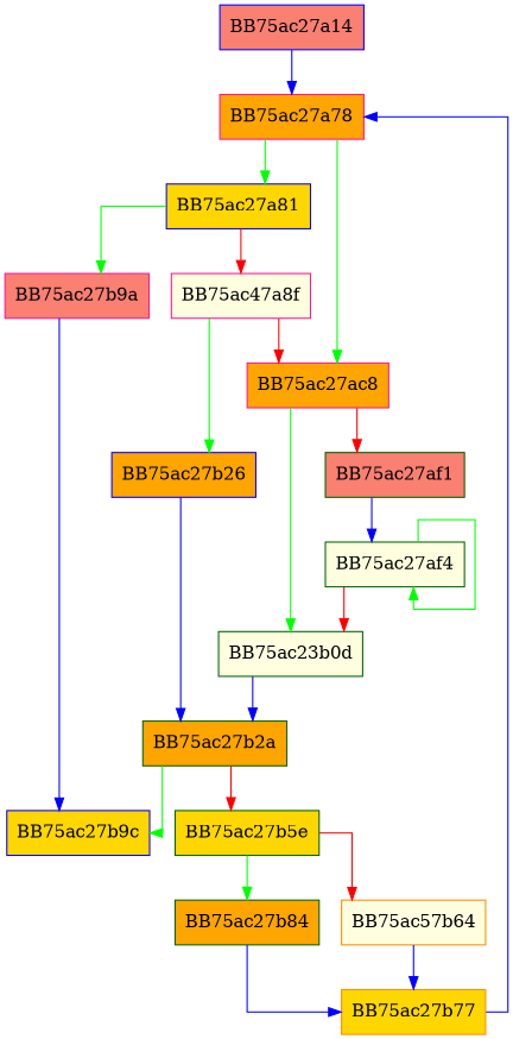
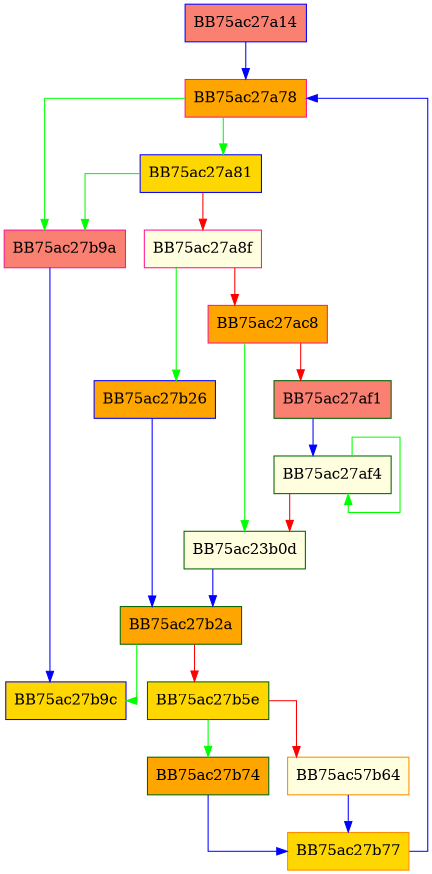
  digraph {
    splines=ortho
    node [color=darkgreen fillcolor=orange shape=box style=filled]
    edge [color=blue]
    BB75ac27a14 [color=blue fillcolor=salmon]
    BB75ac27a78 [color=deeppink]
    BB75ac27b9a [color=deeppink fillcolor=salmon]
    BB75ac27a81 [color=blue fillcolor=gold]
    BB75ac27b9c [color=blue fillcolor=gold]
-   BB75ac27a8f [color=deeppink fillcolor=lightyellow label=BB75ac47a8f]
+   BB75ac27a8f [color=deeppink fillcolor=lightyellow]
    BB75ac27b26 [color=blue]
    BB75ac27ac8 [color=deeppink]
    BB75ac27b2a
    n10 [fillcolor=lightyellow label=BB75ac23b0d]
    BB75ac27af1 [fillcolor=salmon]
    BB75ac27b5e [fillcolor=gold]
    BB75ac27af4 [fillcolor=lightyellow]
-   BB75ac27b74 [label=BB75ac27b84]
+   BB75ac27b74
    n15 [color=darkorange fillcolor=lightyellow label=BB75ac57b64]
    BB75ac27b77 [color=darkorange fillcolor=gold]
    BB75ac27a14 -> BB75ac27a78
-   BB75ac27a78 -> BB75ac27ac8 [color=green]
+   BB75ac27a78 -> BB75ac27b9a [color=green]
    BB75ac27a78 -> BB75ac27a81 [color=green]
    BB75ac27b9a -> BB75ac27b9c
    BB75ac27a81 -> BB75ac27b9a [color=green]
    BB75ac27a81 -> BB75ac27a8f [color=red]
    BB75ac27a8f -> BB75ac27b26 [color=green]
    BB75ac27a8f -> BB75ac27ac8 [color=red]
    BB75ac27b26 -> BB75ac27b2a
    BB75ac27ac8 -> n10 [color=green]
    BB75ac27ac8 -> BB75ac27af1 [color=red]
    BB75ac27b2a -> BB75ac27b9c [color=green]
    BB75ac27b2a -> BB75ac27b5e [color=red]
    n10 -> BB75ac27b2a
    BB75ac27af1 -> BB75ac27af4
    BB75ac27b5e -> BB75ac27b74 [color=green]
    BB75ac27b5e -> n15 [color=red]
    BB75ac27af4 -> n10 [color=red]
    BB75ac27af4 -> BB75ac27af4 [color=green]
    BB75ac27b74 -> BB75ac27b77
    n15 -> BB75ac27b77
    BB75ac27b77 -> BB75ac27a78
  }
